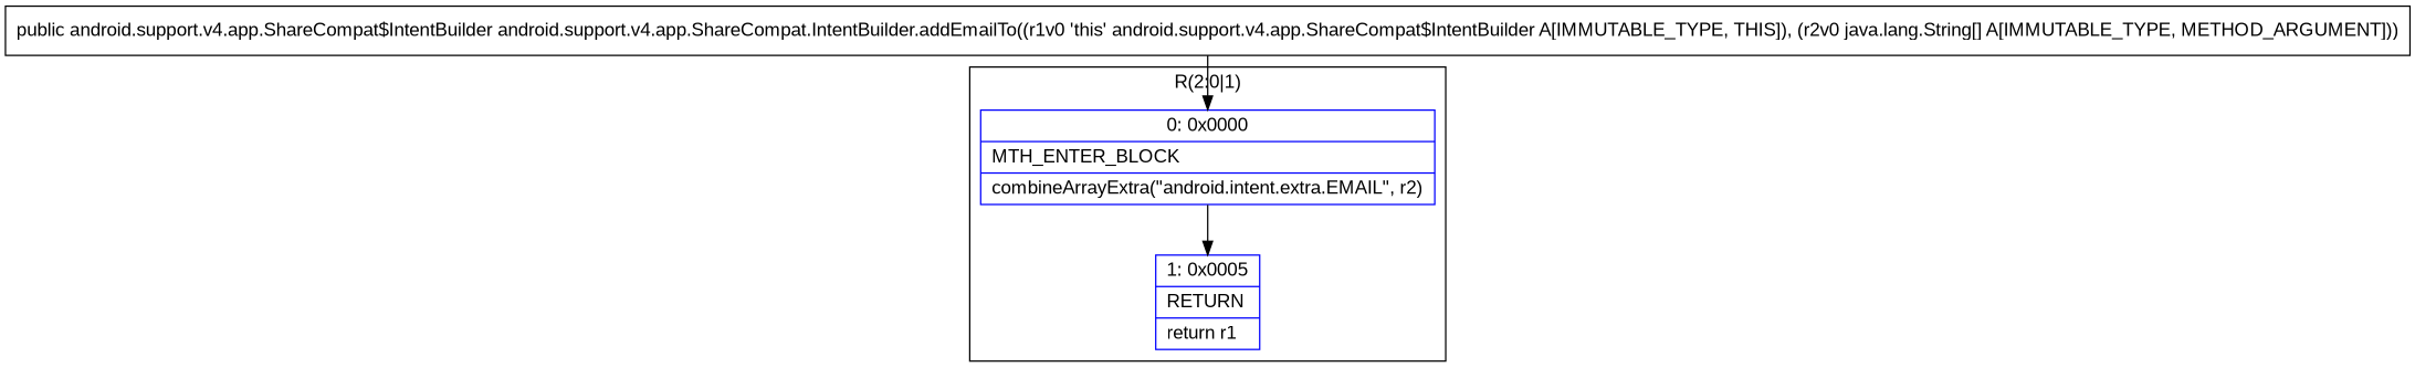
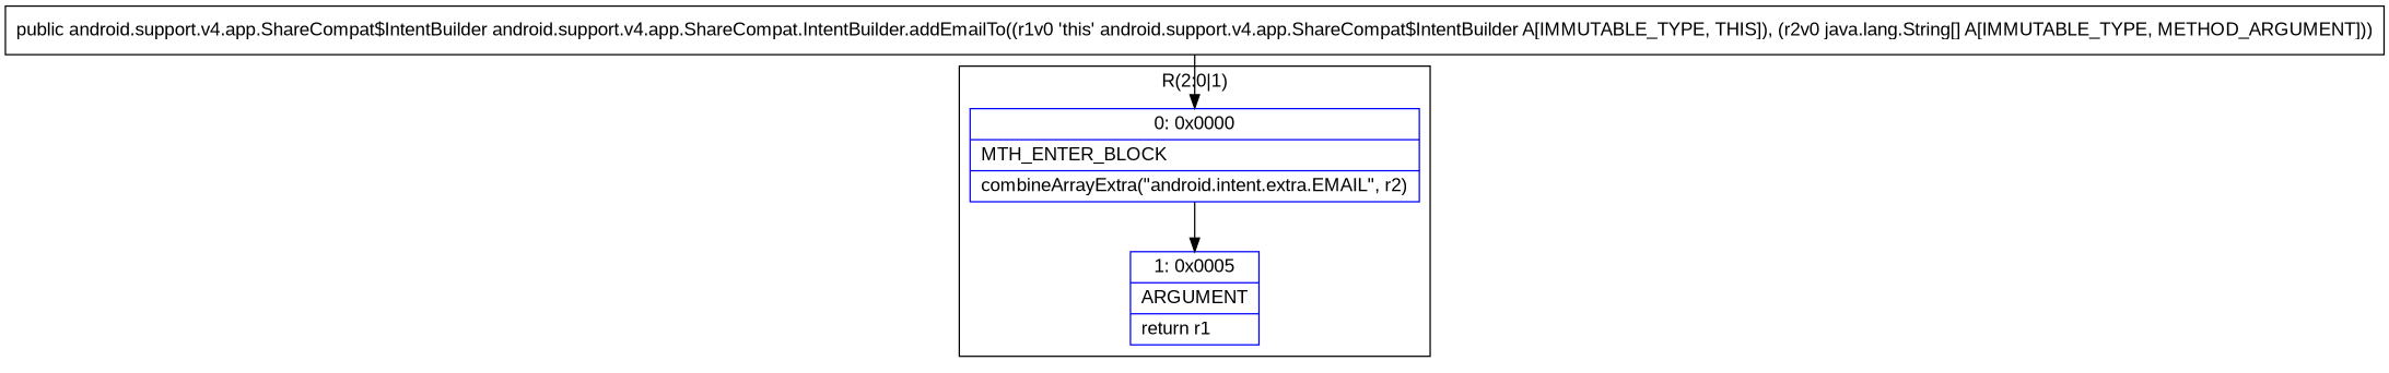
  digraph {
    fontname="Liberation Sans"
    node [color=blue shape=record fontname="Liberation Sans"]
    edge [fontname="Liberation Sans"]
    n1 [label="{0\:\ 0x0000|MTH_ENTER_BLOCK\l|combineArrayExtra(\"android.intent.extra.EMAIL\", r2)\l}"]
-   n2 [label="{1\:\ 0x0005|RETURN\l|return r1\l}"]
+   n2 [label="{1\:\ 0x0005|ARGUMENT\l|return r1\l}"]
    n3 [label="{public android.support.v4.app.ShareCompat$IntentBuilder android.support.v4.app.ShareCompat.IntentBuilder.addEmailTo((r1v0 'this' android.support.v4.app.ShareCompat$IntentBuilder A[IMMUTABLE_TYPE, THIS]), (r2v0 java.lang.String[] A[IMMUTABLE_TYPE, METHOD_ARGUMENT])) }" color=""]
    subgraph cluster_1 {
      label="R(2:0|1)"
      n1
      n2
    }
    n1 -> n2
    n3 -> n1
  }
